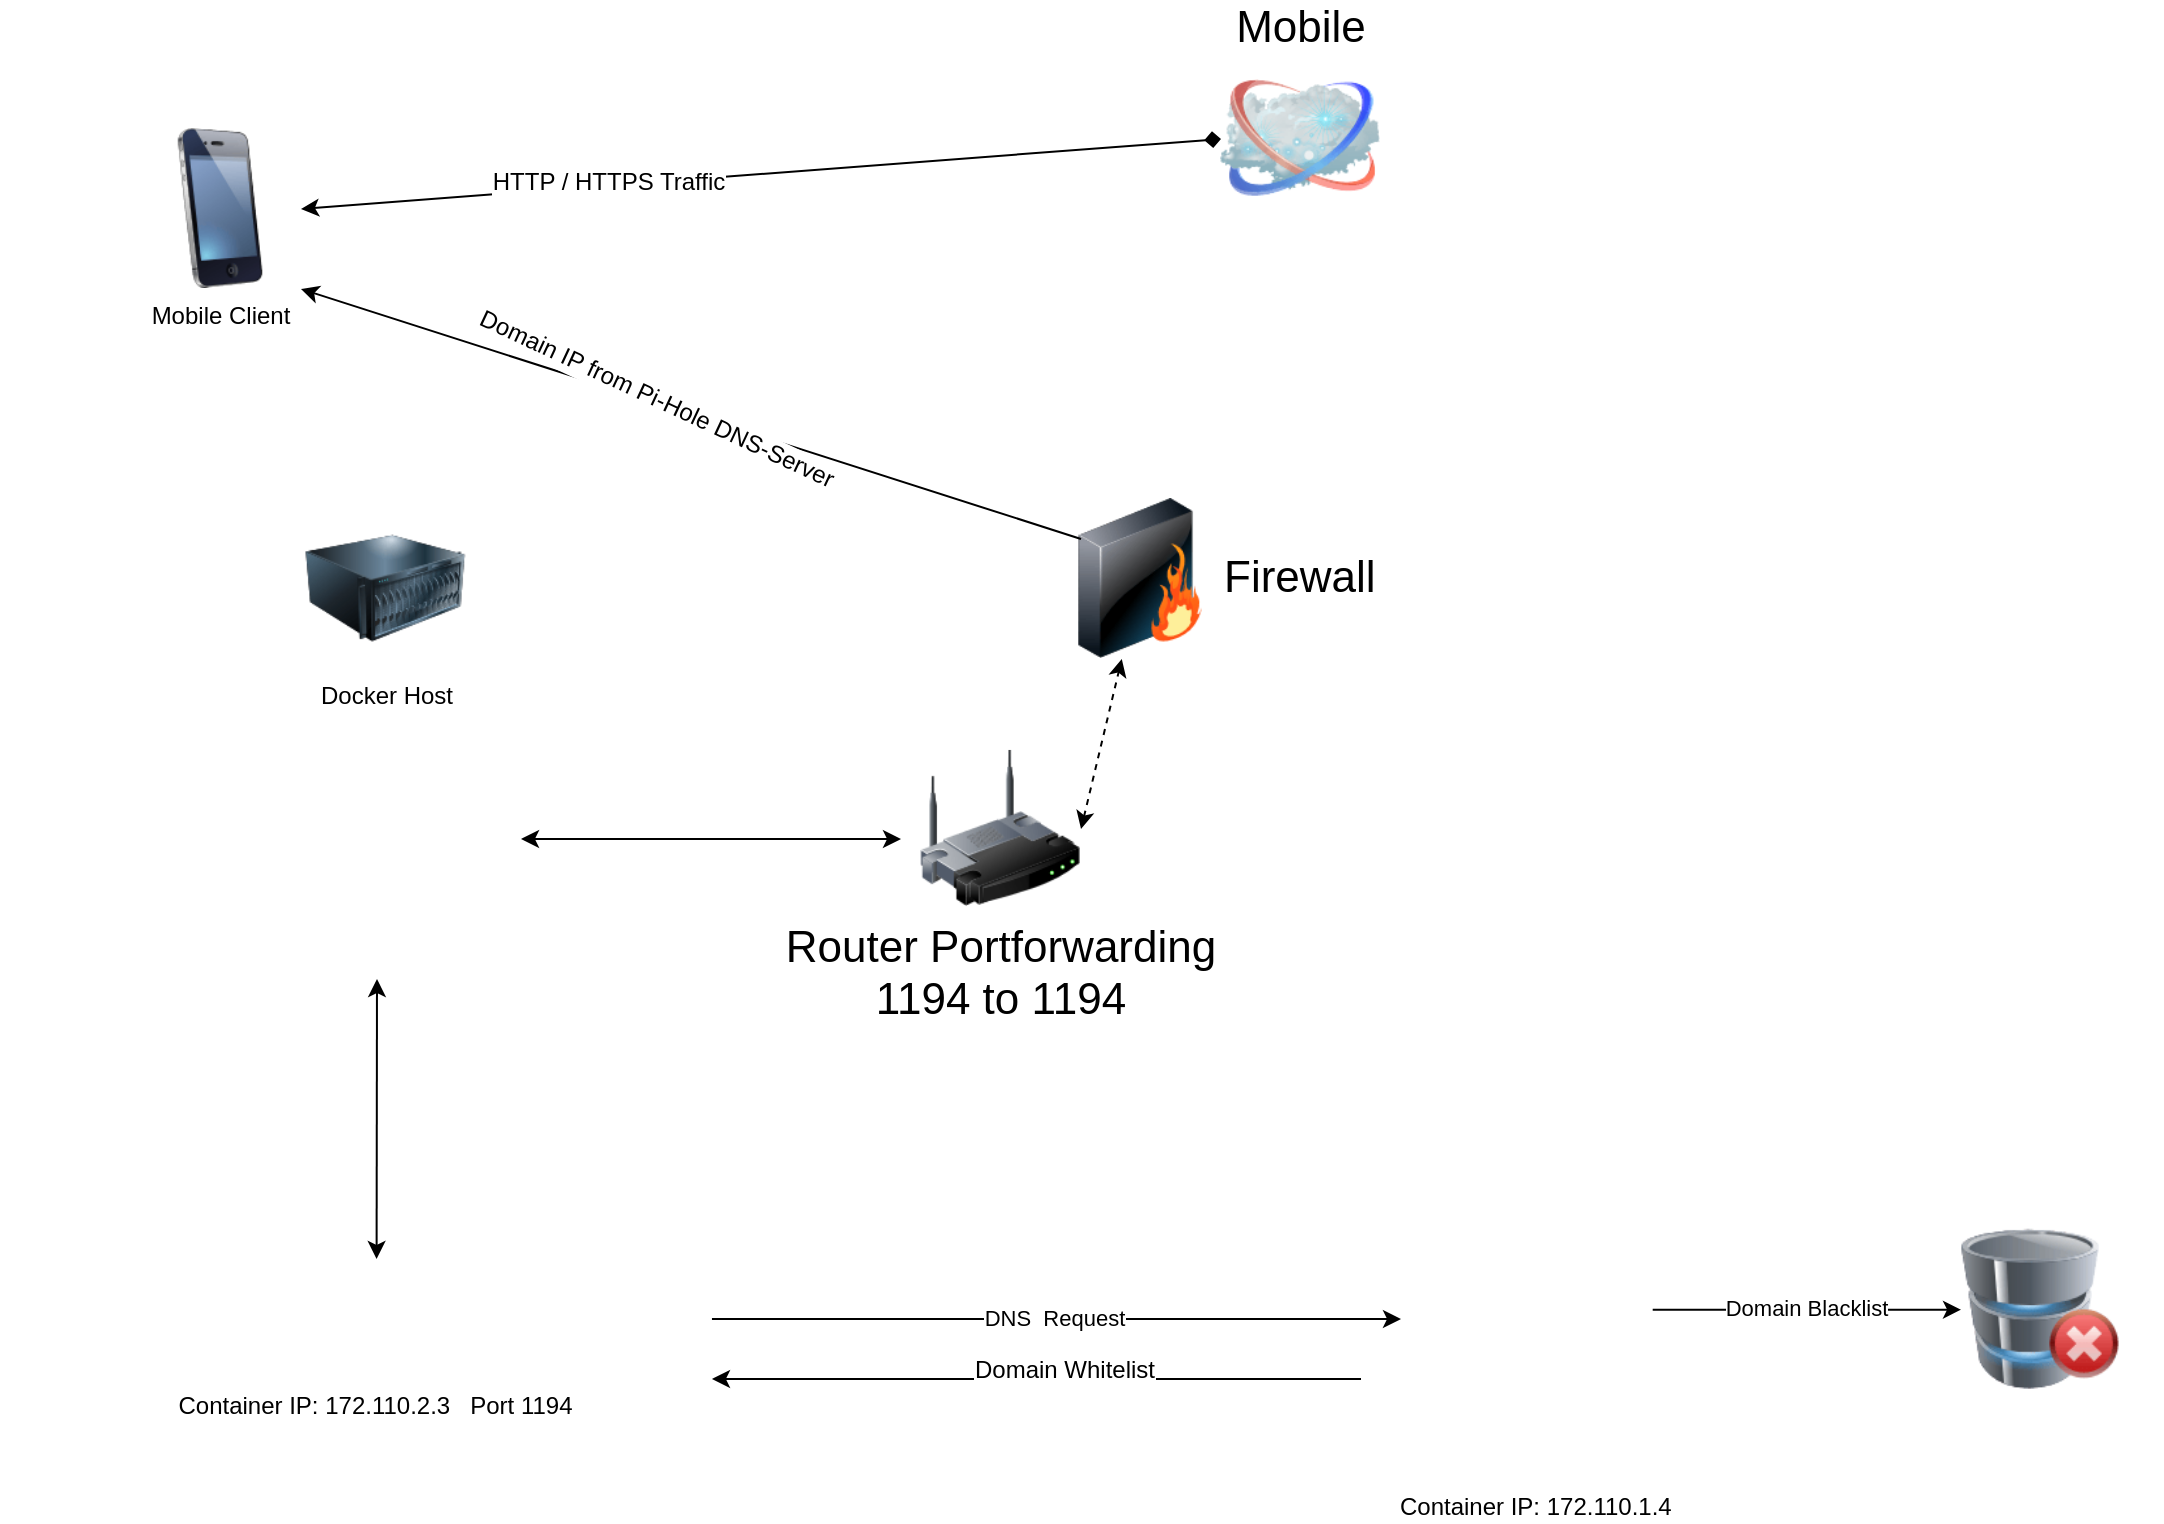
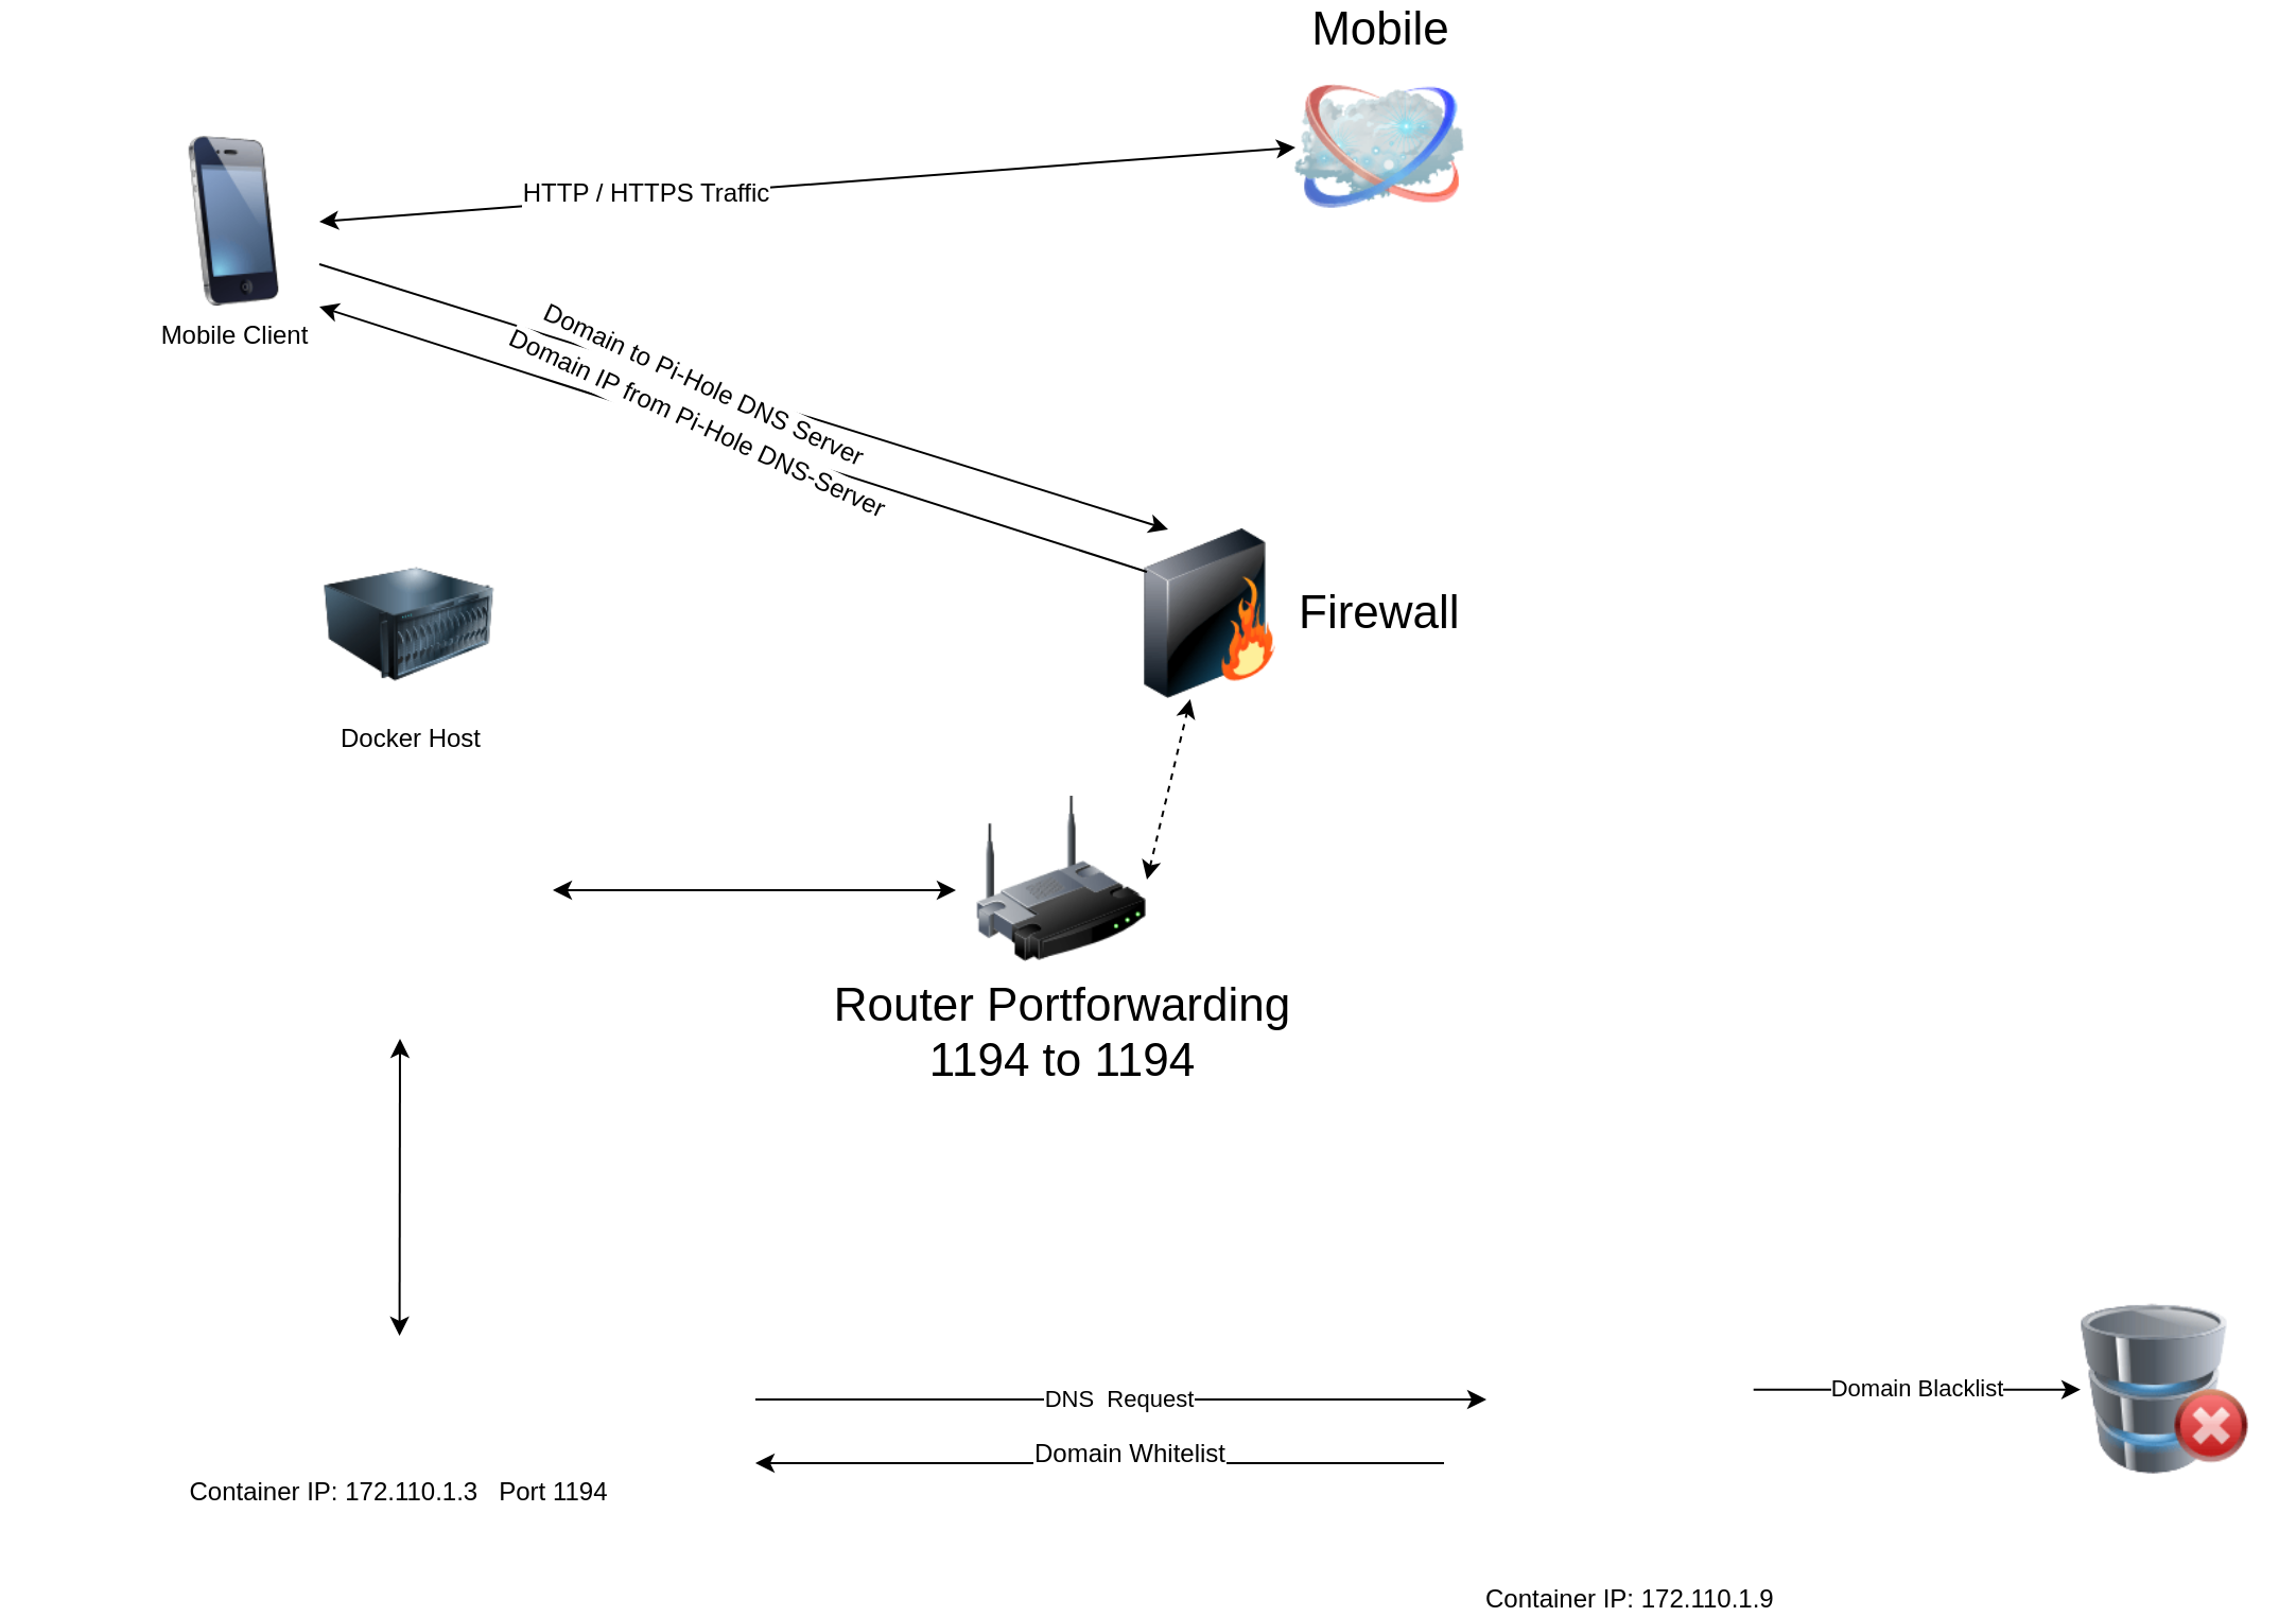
  <mxCell id="0" />
  <mxCell id="1" parent="0" />
  <mxCell id="2" value="&lt;div&gt;Router Portforwarding &lt;br&gt;&lt;/div&gt;&lt;div&gt;1194 to 1194&lt;br&gt;&lt;/div&gt;" style="image;html=1;labelBackgroundColor=#ffffff;image=img/lib/clip_art/networking/Wireless_Router_128x128.png;rounded=1;shadow=0;comic=0;strokeWidth=2;fontSize=22" parent="1" vertex="1"><mxGeometry x="460" y="365" width="80" height="80" as="geometry" /></mxCell>
  <mxCell id="3" value="Mobile" style="image;html=1;labelBackgroundColor=#ffffff;image=img/lib/clip_art/networking/Cloud_128x128.png;rounded=1;shadow=0;comic=0;strokeWidth=2;fontSize=22;labelPosition=center;verticalLabelPosition=top;align=center;verticalAlign=bottom;" parent="1" vertex="1"><mxGeometry x="610" y="20" width="80" height="80" as="geometry" /></mxCell>
  <mxCell id="4" value="Firewall" style="image;html=1;labelBackgroundColor=#ffffff;image=img/lib/clip_art/networking/Firewall_128x128.png;rounded=1;shadow=0;comic=0;strokeWidth=2;fontSize=22;labelPosition=right;verticalLabelPosition=middle;align=left;verticalAlign=middle;" parent="1" vertex="1"><mxGeometry x="530" y="240" width="80" height="80" as="geometry" /></mxCell>
  <mxCell id="5" value="Mobile Client" style="image;html=1;labelBackgroundColor=#ffffff;image=img/lib/clip_art/telecommunication/iPhone_128x128.png" vertex="1" parent="1"><mxGeometry x="70" y="55" width="80" height="80" as="geometry" /></mxCell>
- <mxCell id="6" value="Container IP: 172.110.2.3   Port 1194&#10;" style="shape=image;verticalLabelPosition=bottom;labelBackgroundColor=#ffffff;verticalAlign=top;aspect=fixed;imageAspect=0;image=https://upload.wikimedia.org/wikipedia/commons/8/88/Ovpntech_logo-s_REVISED.png;" vertex="1" parent="1"><mxGeometry x="20" y="620" width="335.48" height="60" as="geometry" /></mxCell>
- <mxCell id="7" value="Container IP: 172.110.1.4" style="shape=image;verticalLabelPosition=bottom;labelBackgroundColor=#ffffff;verticalAlign=top;aspect=fixed;imageAspect=0;image=https://upload.wikimedia.org/wikipedia/en/thumb/1/15/Pi-hole_vector_logo.svg/1200px-Pi-hole_vector_logo.svg.png;" vertex="1" parent="1"><mxGeometry x="710" y="560" width="115.85" height="170.65" as="geometry" /></mxCell>
+ <mxCell id="6" value="Container IP: 172.110.1.3   Port 1194&#10;" style="shape=image;verticalLabelPosition=bottom;labelBackgroundColor=#ffffff;verticalAlign=top;aspect=fixed;imageAspect=0;image=https://upload.wikimedia.org/wikipedia/commons/8/88/Ovpntech_logo-s_REVISED.png;" vertex="1" parent="1"><mxGeometry x="20" y="620" width="335.48" height="60" as="geometry" /></mxCell>
+ <mxCell id="7" value="Container IP: 172.110.1.9" style="shape=image;verticalLabelPosition=bottom;labelBackgroundColor=#ffffff;verticalAlign=top;aspect=fixed;imageAspect=0;image=https://upload.wikimedia.org/wikipedia/en/thumb/1/15/Pi-hole_vector_logo.svg/1200px-Pi-hole_vector_logo.svg.png;" vertex="1" parent="1"><mxGeometry x="710" y="560" width="115.85" height="170.65" as="geometry" /></mxCell>
  <mxCell id="8" value="" style="endArrow=classic;startArrow=classic;html=1;" edge="1" parent="1" source="6"><mxGeometry width="50" height="50" relative="1" as="geometry"><mxPoint x="350" y="530" as="sourcePoint" /><mxPoint x="188" y="480" as="targetPoint" /></mxGeometry></mxCell>
  <mxCell id="9" value="" style="endArrow=classic;startArrow=classic;html=1;exitX=1;exitY=0.5;exitDx=0;exitDy=0;dashed=1;" edge="1" parent="1" source="2" target="4"><mxGeometry width="50" height="50" relative="1" as="geometry"><mxPoint x="240" y="340" as="sourcePoint" /><mxPoint x="290" y="290" as="targetPoint" /></mxGeometry></mxCell>
  <mxCell id="10" value="DNS&amp;nbsp; Request" style="endArrow=classic;startArrow=none;html=1;startFill=0;" edge="1" parent="1" source="6"><mxGeometry width="50" height="50" relative="1" as="geometry"><mxPoint x="355.48" y="700" as="sourcePoint" /><mxPoint x="700" y="650" as="targetPoint" /></mxGeometry></mxCell>
  <mxCell id="11" value="" style="endArrow=classic;html=1;entryX=1;entryY=1;entryDx=0;entryDy=0;" edge="1" parent="1" target="6"><mxGeometry width="50" height="50" relative="1" as="geometry"><mxPoint x="680" y="680" as="sourcePoint" /><mxPoint x="730" y="630" as="targetPoint" /></mxGeometry></mxCell>
  <mxCell id="12" value="Domain Whitelist" style="text;html=1;align=center;verticalAlign=middle;resizable=0;points=[];labelBackgroundColor=#ffffff;" vertex="1" connectable="0" parent="11"><mxGeometry x="-0.084" y="-5" relative="1" as="geometry"><mxPoint as="offset" /></mxGeometry></mxCell>
  <mxCell id="13" value="" style="image;html=1;labelBackgroundColor=#ffffff;image=img/lib/clip_art/computers/Database_Remove_128x128.png" vertex="1" parent="1"><mxGeometry x="980" y="605.33" width="80" height="80" as="geometry" /></mxCell>
  <mxCell id="14" value="Domain Blacklist" style="endArrow=classic;html=1;entryX=0;entryY=0.5;entryDx=0;entryDy=0;" edge="1" parent="1" source="7" target="13"><mxGeometry width="50" height="50" relative="1" as="geometry"><mxPoint x="480" y="780" as="sourcePoint" /><mxPoint x="530" y="730" as="targetPoint" /></mxGeometry></mxCell>
- <mxCell id="15" value="" style="endArrow=diamond;startArrow=classic;html=1;entryX=0;entryY=0.5;entryDx=0;entryDy=0;exitX=1;exitY=0.5;exitDx=0;exitDy=0;" edge="1" parent="1" source="5" target="3"><mxGeometry width="50" height="50" relative="1" as="geometry"><mxPoint x="160" y="90" as="sourcePoint" /><mxPoint x="210" y="40" as="targetPoint" /></mxGeometry></mxCell>
+ <mxCell id="15" value="" style="endArrow=classic;startArrow=classic;html=1;entryX=0;entryY=0.5;entryDx=0;entryDy=0;exitX=1;exitY=0.5;exitDx=0;exitDy=0;" edge="1" parent="1" source="5" target="3"><mxGeometry width="50" height="50" relative="1" as="geometry"><mxPoint x="160" y="90" as="sourcePoint" /><mxPoint x="210" y="40" as="targetPoint" /></mxGeometry></mxCell>
  <mxCell id="16" value="HTTP / HTTPS Traffic" style="text;html=1;align=center;verticalAlign=middle;resizable=0;points=[];labelBackgroundColor=#ffffff;" vertex="1" connectable="0" parent="15"><mxGeometry x="-0.333" y="2" relative="1" as="geometry"><mxPoint as="offset" /></mxGeometry></mxCell>
+ <mxCell id="17" value="" style="endArrow=classic;html=1;entryX=0.25;entryY=0;entryDx=0;entryDy=0;exitX=1;exitY=0.75;exitDx=0;exitDy=0;" edge="1" parent="1" source="5" target="4"><mxGeometry width="50" height="50" relative="1" as="geometry"><mxPoint x="190" y="120" as="sourcePoint" /><mxPoint x="240" y="70" as="targetPoint" /></mxGeometry></mxCell>
+ <mxCell id="18" value="Domain to Pi-Hole DNS Server" style="text;html=1;align=center;verticalAlign=middle;resizable=0;points=[];labelBackgroundColor=#ffffff;rotation=25;" vertex="1" connectable="0" parent="17"><mxGeometry x="-0.24" y="-1" relative="1" as="geometry"><mxPoint x="29.13" y="8.31" as="offset" /></mxGeometry></mxCell>
  <mxCell id="19" value="" style="endArrow=classic;html=1;entryX=1;entryY=1;entryDx=0;entryDy=0;" edge="1" parent="1" target="5"><mxGeometry width="50" height="50" relative="1" as="geometry"><mxPoint x="540" y="260" as="sourcePoint" /><mxPoint x="400" y="170" as="targetPoint" /></mxGeometry></mxCell>
  <mxCell id="20" value="Domain IP from Pi-Hole DNS-Server" style="text;html=1;align=center;verticalAlign=middle;resizable=0;points=[];labelBackgroundColor=#ffffff;rotation=25;" vertex="1" connectable="0" parent="19"><mxGeometry x="0.094" y="-2" relative="1" as="geometry"><mxPoint as="offset" /></mxGeometry></mxCell>
  <mxCell id="21" value="Docker Host" style="image;html=1;labelBackgroundColor=#ffffff;image=img/lib/clip_art/computers/Server_128x128.png" vertex="1" parent="1"><mxGeometry x="152.74" y="245" width="80" height="80" as="geometry" /></mxCell>
  <mxCell id="22" value="" style="endArrow=classic;startArrow=classic;html=1;" edge="1" parent="1"><mxGeometry width="50" height="50" relative="1" as="geometry"><mxPoint x="260" y="410" as="sourcePoint" /><mxPoint x="450" y="410" as="targetPoint" /></mxGeometry></mxCell>
